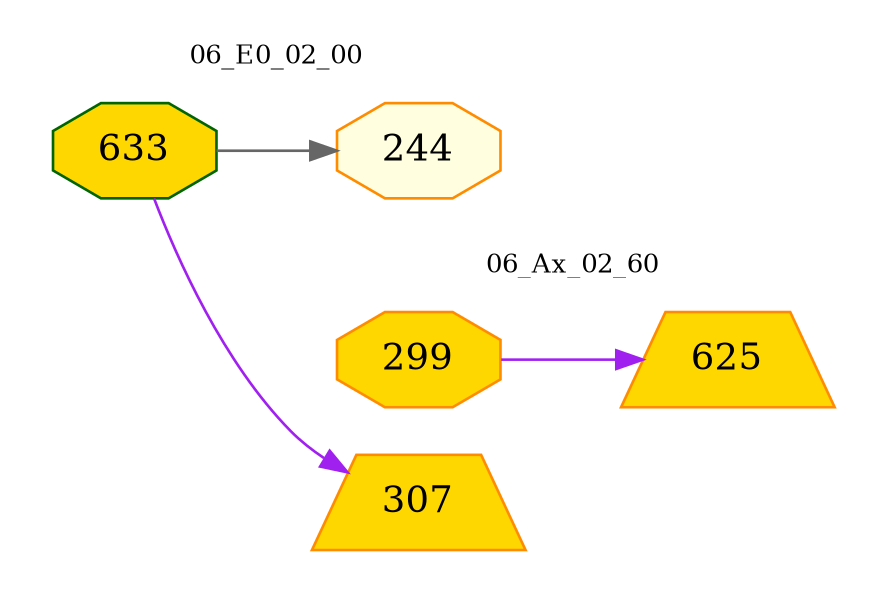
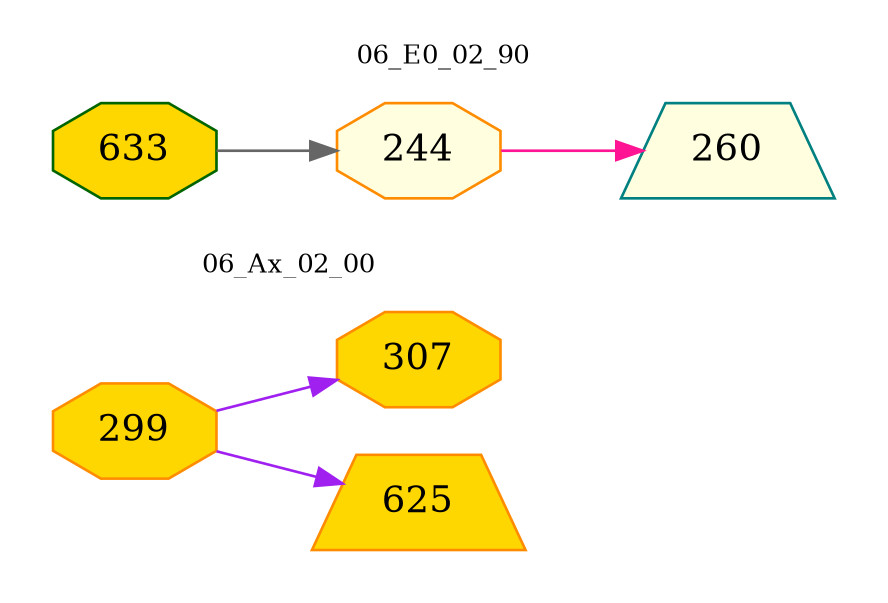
  digraph {
    fontname="DejaVu Serif"
    rankdir=LR
    node [color=darkorange fillcolor=gold fontname="DejaVu Serif" shape=octagon style=filled]
    edge [color=purple fontname="DejaVu Serif"]
    n1 [label=299]
    n2 [label=625 shape=trapezium]
-   n3 [label=307 shape=trapezium]
+   n3 [label=307]
    n4 [fillcolor=lightyellow label=244]
+   n5 [color=teal fillcolor=lightyellow label=260 shape=trapezium]
    n6 [color=darkgreen label=633]
    subgraph cluster_1 {
      color=white
      fontsize=10
-     label="06_Ax_02_60"
+     label="06_Ax_02_00"
      n1
      n2
      n3
    }
    subgraph cluster_2 {
      color=white
      fontsize=10
-     label="06_E0_02_00"
+     label="06_E0_02_90"
      n4
+     n5
      n6
    }
    n1 -> n2
-   n6 -> n3
+   n1 -> n3
+   n4 -> n5 [color=deeppink]
    n6 -> n4 [color=gray40]
  }
